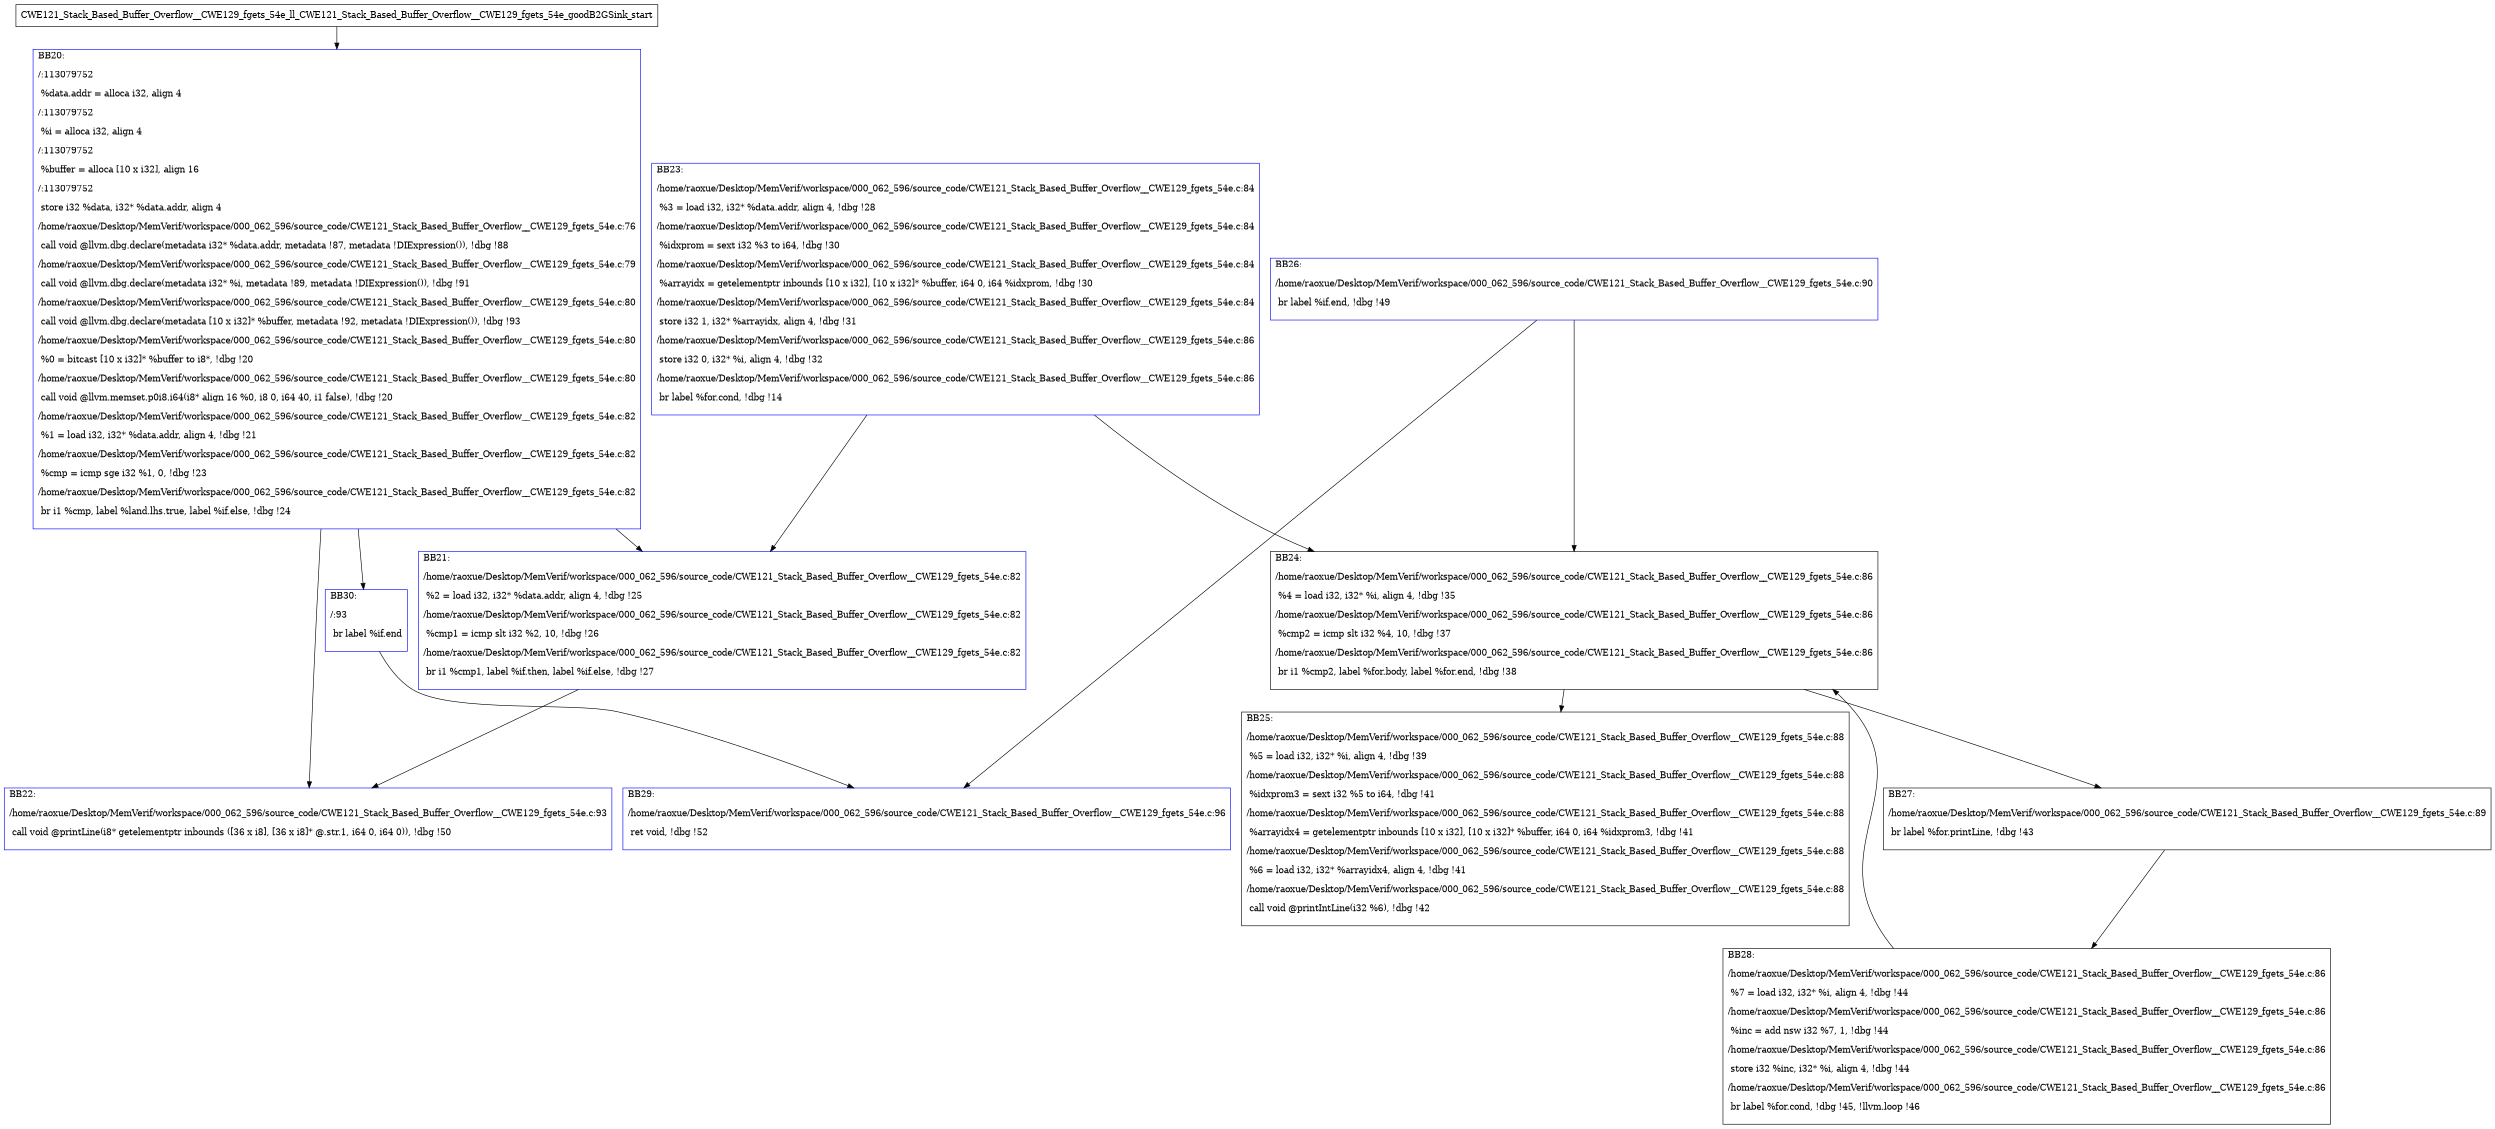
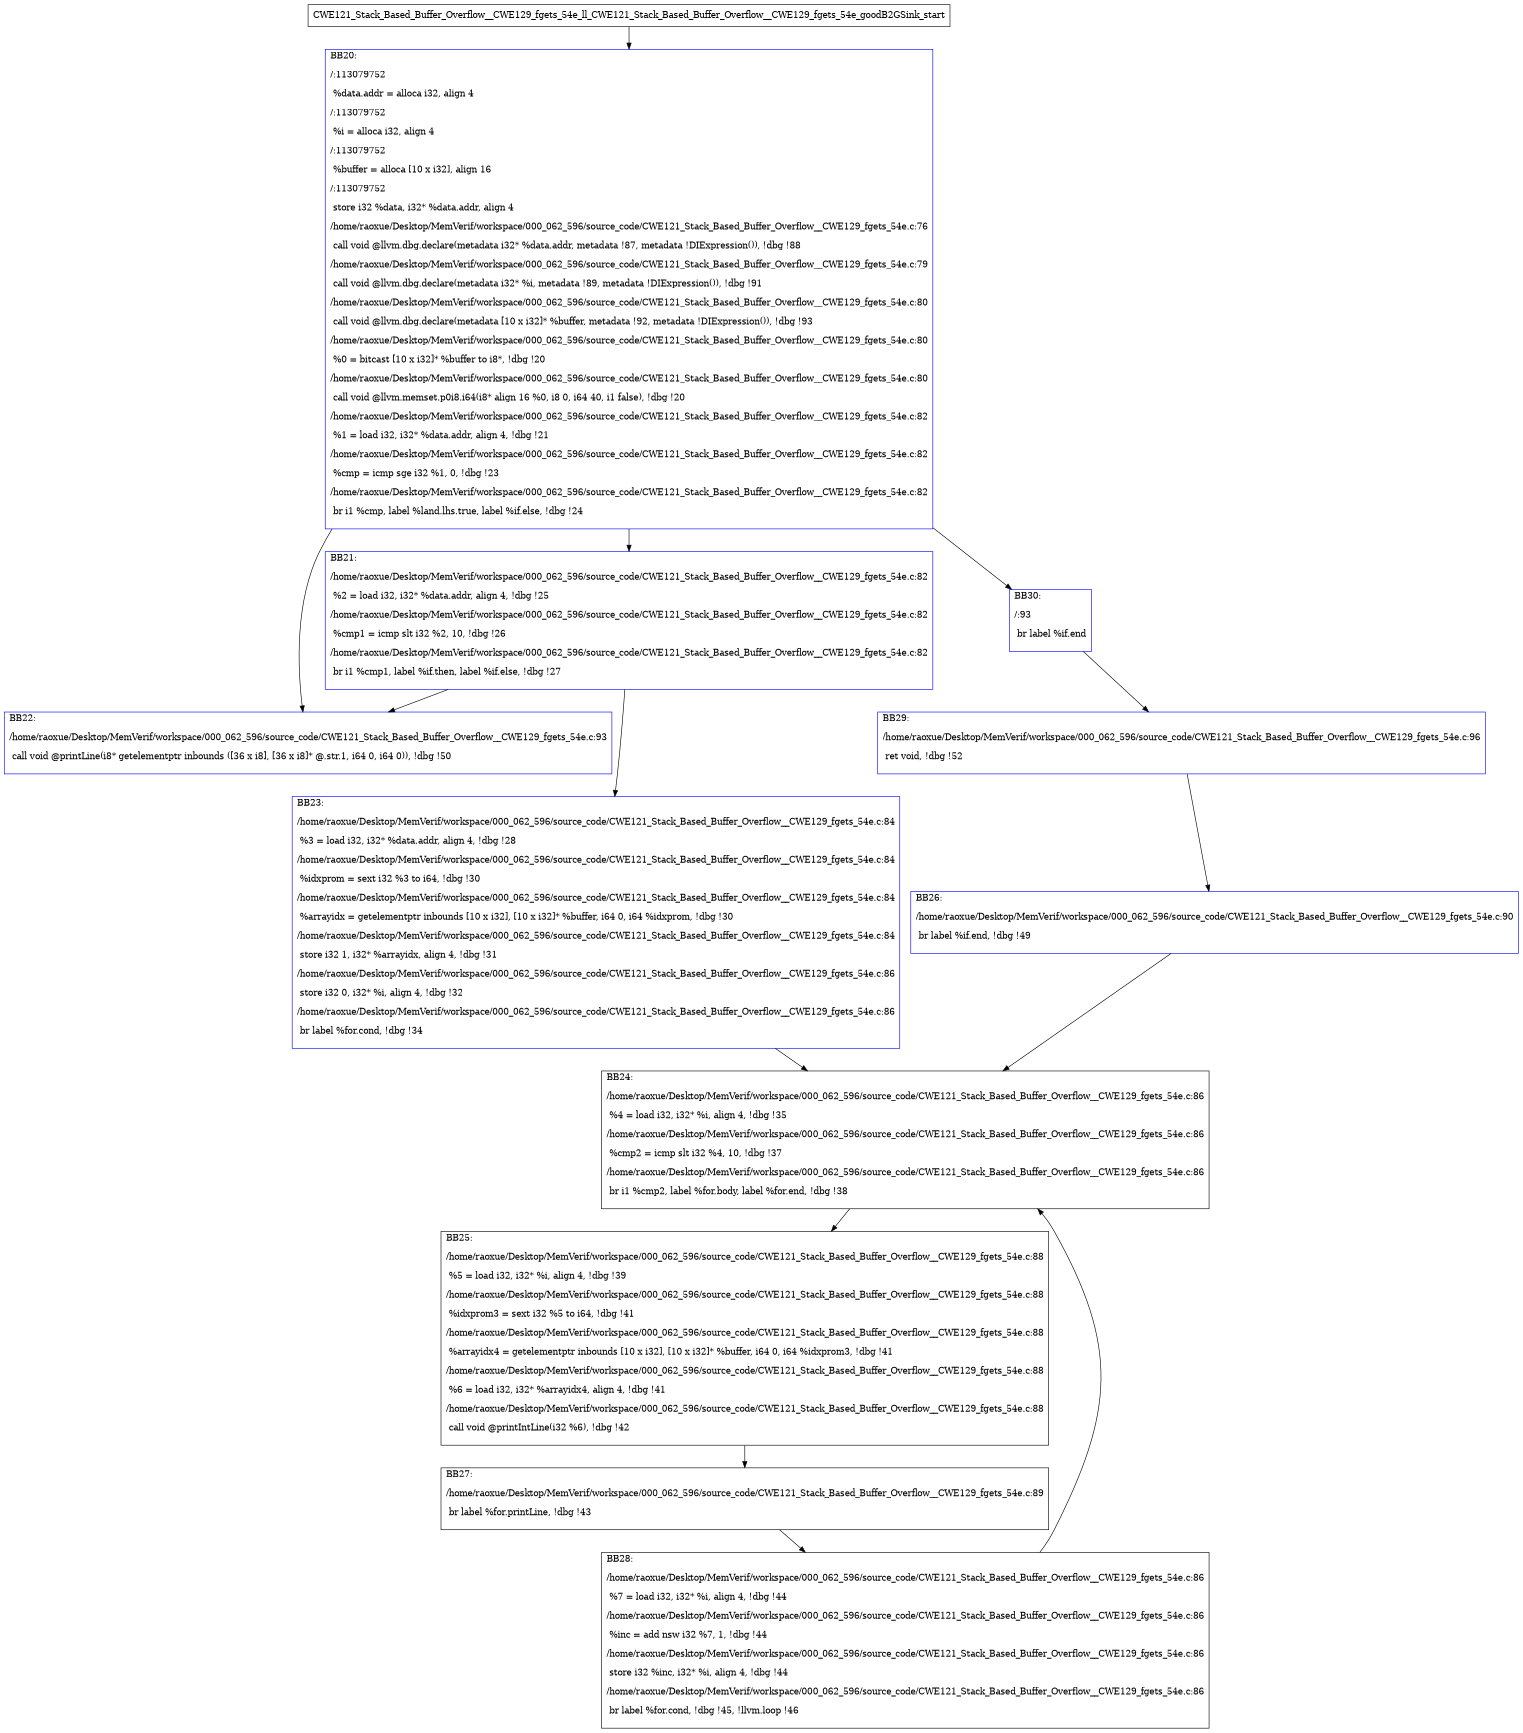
  digraph {
    node [color=blue shape=record]
    n1 [color=black label="{CWE121_Stack_Based_Buffer_Overflow__CWE129_fgets_54e_ll_CWE121_Stack_Based_Buffer_Overflow__CWE129_fgets_54e_goodB2GSink_start}"]
    n2 [label="{BB20:\l\l/:113079752\l\n  %data.addr = alloca i32, align 4\l\n/:113079752\l\n  %i = alloca i32, align 4\l\n/:113079752\l\n  %buffer = alloca [10 x i32], align 16\l\n/:113079752\l\n  store i32 %data, i32* %data.addr, align 4\l\n/home/raoxue/Desktop/MemVerif/workspace/000_062_596/source_code/CWE121_Stack_Based_Buffer_Overflow__CWE129_fgets_54e.c:76\l\n  call void @llvm.dbg.declare(metadata i32* %data.addr, metadata !87, metadata !DIExpression()), !dbg !88\l\n/home/raoxue/Desktop/MemVerif/workspace/000_062_596/source_code/CWE121_Stack_Based_Buffer_Overflow__CWE129_fgets_54e.c:79\l\n  call void @llvm.dbg.declare(metadata i32* %i, metadata !89, metadata !DIExpression()), !dbg !91\l\n/home/raoxue/Desktop/MemVerif/workspace/000_062_596/source_code/CWE121_Stack_Based_Buffer_Overflow__CWE129_fgets_54e.c:80\l\n  call void @llvm.dbg.declare(metadata [10 x i32]* %buffer, metadata !92, metadata !DIExpression()), !dbg !93\l\n/home/raoxue/Desktop/MemVerif/workspace/000_062_596/source_code/CWE121_Stack_Based_Buffer_Overflow__CWE129_fgets_54e.c:80\l\n  %0 = bitcast [10 x i32]* %buffer to i8*, !dbg !20\l\n/home/raoxue/Desktop/MemVerif/workspace/000_062_596/source_code/CWE121_Stack_Based_Buffer_Overflow__CWE129_fgets_54e.c:80\l\n  call void @llvm.memset.p0i8.i64(i8* align 16 %0, i8 0, i64 40, i1 false), !dbg !20\l\n/home/raoxue/Desktop/MemVerif/workspace/000_062_596/source_code/CWE121_Stack_Based_Buffer_Overflow__CWE129_fgets_54e.c:82\l\n  %1 = load i32, i32* %data.addr, align 4, !dbg !21\l\n/home/raoxue/Desktop/MemVerif/workspace/000_062_596/source_code/CWE121_Stack_Based_Buffer_Overflow__CWE129_fgets_54e.c:82\l\n  %cmp = icmp sge i32 %1, 0, !dbg !23\l\n/home/raoxue/Desktop/MemVerif/workspace/000_062_596/source_code/CWE121_Stack_Based_Buffer_Overflow__CWE129_fgets_54e.c:82\l\n  br i1 %cmp, label %land.lhs.true, label %if.else, !dbg !24\l\n}"]
    n3 [label="{BB21:\l\l/home/raoxue/Desktop/MemVerif/workspace/000_062_596/source_code/CWE121_Stack_Based_Buffer_Overflow__CWE129_fgets_54e.c:82\l\n  %2 = load i32, i32* %data.addr, align 4, !dbg !25\l\n/home/raoxue/Desktop/MemVerif/workspace/000_062_596/source_code/CWE121_Stack_Based_Buffer_Overflow__CWE129_fgets_54e.c:82\l\n  %cmp1 = icmp slt i32 %2, 10, !dbg !26\l\n/home/raoxue/Desktop/MemVerif/workspace/000_062_596/source_code/CWE121_Stack_Based_Buffer_Overflow__CWE129_fgets_54e.c:82\l\n  br i1 %cmp1, label %if.then, label %if.else, !dbg !27\l\n}"]
    n4 [label="{BB22:\l\l/home/raoxue/Desktop/MemVerif/workspace/000_062_596/source_code/CWE121_Stack_Based_Buffer_Overflow__CWE129_fgets_54e.c:93\l\n  call void @printLine(i8* getelementptr inbounds ([36 x i8], [36 x i8]* @.str.1, i64 0, i64 0)), !dbg !50\l\n}"]
    n5 [label="{BB30:\l\l/:93\l\n  br label %if.end\l\n}"]
-   n6 [label="{BB23:\l\l/home/raoxue/Desktop/MemVerif/workspace/000_062_596/source_code/CWE121_Stack_Based_Buffer_Overflow__CWE129_fgets_54e.c:84\l\n  %3 = load i32, i32* %data.addr, align 4, !dbg !28\l\n/home/raoxue/Desktop/MemVerif/workspace/000_062_596/source_code/CWE121_Stack_Based_Buffer_Overflow__CWE129_fgets_54e.c:84\l\n  %idxprom = sext i32 %3 to i64, !dbg !30\l\n/home/raoxue/Desktop/MemVerif/workspace/000_062_596/source_code/CWE121_Stack_Based_Buffer_Overflow__CWE129_fgets_54e.c:84\l\n  %arrayidx = getelementptr inbounds [10 x i32], [10 x i32]* %buffer, i64 0, i64 %idxprom, !dbg !30\l\n/home/raoxue/Desktop/MemVerif/workspace/000_062_596/source_code/CWE121_Stack_Based_Buffer_Overflow__CWE129_fgets_54e.c:84\l\n  store i32 1, i32* %arrayidx, align 4, !dbg !31\l\n/home/raoxue/Desktop/MemVerif/workspace/000_062_596/source_code/CWE121_Stack_Based_Buffer_Overflow__CWE129_fgets_54e.c:86\l\n  store i32 0, i32* %i, align 4, !dbg !32\l\n/home/raoxue/Desktop/MemVerif/workspace/000_062_596/source_code/CWE121_Stack_Based_Buffer_Overflow__CWE129_fgets_54e.c:86\l\n  br label %for.cond, !dbg !14\l\n}"]
+   n6 [label="{BB23:\l\l/home/raoxue/Desktop/MemVerif/workspace/000_062_596/source_code/CWE121_Stack_Based_Buffer_Overflow__CWE129_fgets_54e.c:84\l\n  %3 = load i32, i32* %data.addr, align 4, !dbg !28\l\n/home/raoxue/Desktop/MemVerif/workspace/000_062_596/source_code/CWE121_Stack_Based_Buffer_Overflow__CWE129_fgets_54e.c:84\l\n  %idxprom = sext i32 %3 to i64, !dbg !30\l\n/home/raoxue/Desktop/MemVerif/workspace/000_062_596/source_code/CWE121_Stack_Based_Buffer_Overflow__CWE129_fgets_54e.c:84\l\n  %arrayidx = getelementptr inbounds [10 x i32], [10 x i32]* %buffer, i64 0, i64 %idxprom, !dbg !30\l\n/home/raoxue/Desktop/MemVerif/workspace/000_062_596/source_code/CWE121_Stack_Based_Buffer_Overflow__CWE129_fgets_54e.c:84\l\n  store i32 1, i32* %arrayidx, align 4, !dbg !31\l\n/home/raoxue/Desktop/MemVerif/workspace/000_062_596/source_code/CWE121_Stack_Based_Buffer_Overflow__CWE129_fgets_54e.c:86\l\n  store i32 0, i32* %i, align 4, !dbg !32\l\n/home/raoxue/Desktop/MemVerif/workspace/000_062_596/source_code/CWE121_Stack_Based_Buffer_Overflow__CWE129_fgets_54e.c:86\l\n  br label %for.cond, !dbg !34\l\n}"]
    n7 [color=black label="{BB24:\l\l/home/raoxue/Desktop/MemVerif/workspace/000_062_596/source_code/CWE121_Stack_Based_Buffer_Overflow__CWE129_fgets_54e.c:86\l\n  %4 = load i32, i32* %i, align 4, !dbg !35\l\n/home/raoxue/Desktop/MemVerif/workspace/000_062_596/source_code/CWE121_Stack_Based_Buffer_Overflow__CWE129_fgets_54e.c:86\l\n  %cmp2 = icmp slt i32 %4, 10, !dbg !37\l\n/home/raoxue/Desktop/MemVerif/workspace/000_062_596/source_code/CWE121_Stack_Based_Buffer_Overflow__CWE129_fgets_54e.c:86\l\n  br i1 %cmp2, label %for.body, label %for.end, !dbg !38\l\n}"]
    n8 [label="{BB29:\l\l/home/raoxue/Desktop/MemVerif/workspace/000_062_596/source_code/CWE121_Stack_Based_Buffer_Overflow__CWE129_fgets_54e.c:96\l\n  ret void, !dbg !52\l\n}"]
    n9 [color=black label="{BB25:\l\l/home/raoxue/Desktop/MemVerif/workspace/000_062_596/source_code/CWE121_Stack_Based_Buffer_Overflow__CWE129_fgets_54e.c:88\l\n  %5 = load i32, i32* %i, align 4, !dbg !39\l\n/home/raoxue/Desktop/MemVerif/workspace/000_062_596/source_code/CWE121_Stack_Based_Buffer_Overflow__CWE129_fgets_54e.c:88\l\n  %idxprom3 = sext i32 %5 to i64, !dbg !41\l\n/home/raoxue/Desktop/MemVerif/workspace/000_062_596/source_code/CWE121_Stack_Based_Buffer_Overflow__CWE129_fgets_54e.c:88\l\n  %arrayidx4 = getelementptr inbounds [10 x i32], [10 x i32]* %buffer, i64 0, i64 %idxprom3, !dbg !41\l\n/home/raoxue/Desktop/MemVerif/workspace/000_062_596/source_code/CWE121_Stack_Based_Buffer_Overflow__CWE129_fgets_54e.c:88\l\n  %6 = load i32, i32* %arrayidx4, align 4, !dbg !41\l\n/home/raoxue/Desktop/MemVerif/workspace/000_062_596/source_code/CWE121_Stack_Based_Buffer_Overflow__CWE129_fgets_54e.c:88\l\n  call void @printIntLine(i32 %6), !dbg !42\l\n}"]
    n10 [color=black label="{BB27:\l\l/home/raoxue/Desktop/MemVerif/workspace/000_062_596/source_code/CWE121_Stack_Based_Buffer_Overflow__CWE129_fgets_54e.c:89\l\n  br label %for.printLine, !dbg !43\l\n}"]
    n11 [label="{BB26:\l\l/home/raoxue/Desktop/MemVerif/workspace/000_062_596/source_code/CWE121_Stack_Based_Buffer_Overflow__CWE129_fgets_54e.c:90\l\n  br label %if.end, !dbg !49\l\n}"]
    n12 [color=black label="{BB28:\l\l/home/raoxue/Desktop/MemVerif/workspace/000_062_596/source_code/CWE121_Stack_Based_Buffer_Overflow__CWE129_fgets_54e.c:86\l\n  %7 = load i32, i32* %i, align 4, !dbg !44\l\n/home/raoxue/Desktop/MemVerif/workspace/000_062_596/source_code/CWE121_Stack_Based_Buffer_Overflow__CWE129_fgets_54e.c:86\l\n  %inc = add nsw i32 %7, 1, !dbg !44\l\n/home/raoxue/Desktop/MemVerif/workspace/000_062_596/source_code/CWE121_Stack_Based_Buffer_Overflow__CWE129_fgets_54e.c:86\l\n  store i32 %inc, i32* %i, align 4, !dbg !44\l\n/home/raoxue/Desktop/MemVerif/workspace/000_062_596/source_code/CWE121_Stack_Based_Buffer_Overflow__CWE129_fgets_54e.c:86\l\n  br label %for.cond, !dbg !45, !llvm.loop !46\l\n}"]
    n1 -> n2
    n2 -> n3
    n2 -> n4
    n2 -> n5
    n3 -> n4
-   n6 -> n3
+   n3 -> n6
    n5 -> n8
    n6 -> n7
    n7 -> n9
-   n7 -> n10
+   n9 -> n10
    n10 -> n12
    n11 -> n7
-   n11 -> n8
+   n8 -> n11
    n12 -> n7
  }
